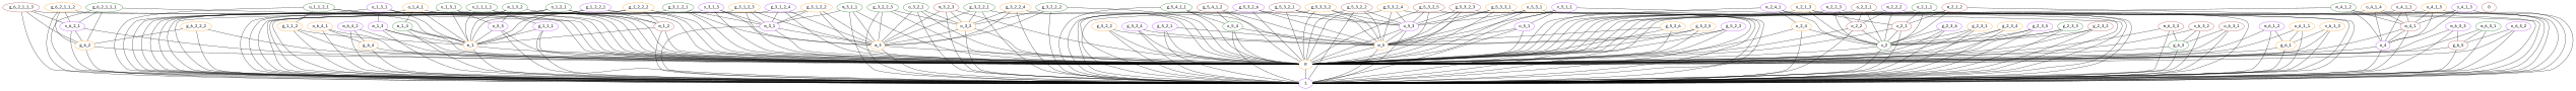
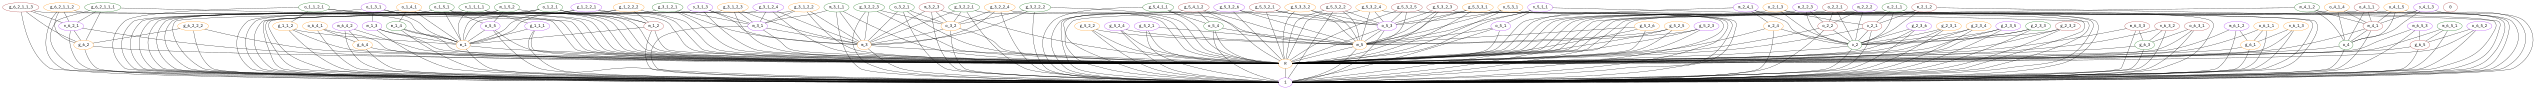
  graph {
    fontname="IBM Plex Mono"
    node [color=darkorange fontname="IBM Plex Mono"]
    edge [fontname="IBM Plex Mono"]
    1 [color=purple]
    g_6_2
    R
    g_6_2_1_1_3 [color=brown]
    m_6_2_1 [color=purple]
    o_6_4_1
    g_6_4
    g_1_1_1 [color=purple]
    m_1
    g_3_1_2_2
    m_3
    m_3_1 [color=purple]
    g_5_3_2_1 [color=brown]
    o_5_3 [color=purple]
    m_5
    o_2_1 [color=brown]
    o_2 [color=darkgreen]
    g_5_2_2
    o_2_2 [color=brown]
    o_1_2_1 [color=darkgreen]
    m_1_2 [color=brown]
    g_1_2_2_2
    g_1_2_2_1 [color=purple]
    m_2_1_2 [color=brown]
    o_2_1_3
    g_3_2_2_1 [color=darkgreen]
    o_3_2
    o_4_1_3 [color=purple]
-   o_4 [color=purple]
+   o_4 [color=darkgreen]
    m_4_1 [color=brown]
    g_1_1_2
    g_6_2_1_1_1 [color=darkgreen]
    o_1_1_2_1 [color=darkgreen]
    o_1_4_1
    m_1_4 [color=darkgreen]
    g_5_2_4 [color=purple]
    g_5_4_1_1 [color=darkgreen]
    o_5_4 [color=darkgreen]
    g_3_2_2_2 [color=darkgreen]
    g_5_2_1 [color=purple]
    0 [color=brown]
    g_5_3_3_2
    n43 [color=purple label=o_5_5]
    g_2_3_6 [color=purple]
    g_5_3_2_6 [color=purple]
    g_5_3_2_2 [color=brown]
    g_3_1_2_4 [color=purple]
    m_6_3_3 [color=brown]
    g_6_3 [color=darkgreen]
    m_6_3_2 [color=brown]
    g_6_2_1_1_2
    g_5_3_2_4
    m_6_4_2 [color=purple]
    o_3_1_3 [color=purple]
    m_6_1_2 [color=purple]
    g_6_1
    g_2_3_1
    o_4_1_1 [color=brown]
    g_5_2_6
    g_3_2_2_4
    g_3_1_2_3
    m_1_3 [color=purple]
    o_1_5_1 [color=darkgreen]
    m_1_1_1_1 [color=darkgreen]
    g_6_2_2_2
    g_2_3_4
    o_2_4
    m_6_5_3 [color=purple]
    g_6_5 [color=brown]
    m_2_4_1 [color=purple]
    m_6_5_1 [color=darkgreen]
    g_5_3_2_3 [color=brown]
    g_5_2_5
    m_2_2_3 [color=purple]
    g_5_4_1_2 [color=brown]
    o_2_2_1 [color=brown]
    m_3_1_1 [color=darkgreen]
    m_1_5_2 [color=darkgreen]
    m_5_1_1 [color=purple]
    o_5_1 [color=purple]
    o_6_3_1 [color=brown]
    o_3_2_1 [color=darkgreen]
    g_3_1_2_1 [color=darkgreen]
    g_2_3_5 [color=purple]
    o_6_5_2 [color=purple]
    g_5_3_3_1
    o_2_1_1 [color=darkgreen]
    g_5_2_3 [color=purple]
    o_5_3_1
    m_3_2_3 [color=brown]
    m_4_1_2 [color=darkgreen]
    g_5_3_2_5 [color=brown]
    o_6_1_1
    m_6_1_3
    g_3_2_2_3 [color=darkgreen]
    o_4_1_4
    o_4_1_5
    m_2_2_2 [color=purple]
    g_2_3_3 [color=darkgreen]
    g_2_3_2 [color=brown]
    o_1_3_1 [color=purple]
    g_6_2 -- 1
    g_6_2 -- R
    R -- 1
    g_6_2_1_1_3 -- 1
    g_6_2_1_1_3 -- g_6_2
    g_6_2_1_1_3 -- R
    g_6_2_1_1_3 -- m_6_2_1
    m_6_2_1 -- 1
    m_6_2_1 -- g_6_2
    m_6_2_1 -- R
    o_6_4_1 -- 1
    o_6_4_1 -- R
    o_6_4_1 -- g_6_4
    g_6_4 -- 1
    g_6_4 -- R
    g_1_1_1 -- 1
    g_1_1_1 -- R
    g_1_1_1 -- m_1
    m_1 -- 1
    m_1 -- R
    g_3_1_2_2 -- 1
    g_3_1_2_2 -- R
    g_3_1_2_2 -- m_3
    g_3_1_2_2 -- m_3_1
    m_3 -- 1
    m_3 -- R
    m_3_1 -- 1
    m_3_1 -- R
    m_3_1 -- m_3
    g_5_3_2_1 -- 1
    g_5_3_2_1 -- R
    g_5_3_2_1 -- o_5_3
    g_5_3_2_1 -- m_5
    o_5_3 -- 1
    o_5_3 -- R
    o_5_3 -- m_5
    m_5 -- 1
    m_5 -- R
    o_2_1 -- 1
    o_2_1 -- R
    o_2_1 -- o_2
    o_2 -- 1
    o_2 -- R
    g_5_2_2 -- 1
    g_5_2_2 -- R
    g_5_2_2 -- m_5
    o_2_2 -- 1
    o_2_2 -- R
    o_2_2 -- o_2
    o_1_2_1 -- 1
    o_1_2_1 -- R
    o_1_2_1 -- m_1
    o_1_2_1 -- m_1_2
    m_1_2 -- 1
    m_1_2 -- R
    m_1_2 -- m_1
    g_1_2_2_2 -- 1
    g_1_2_2_2 -- R
    g_1_2_2_2 -- m_1
    g_1_2_2_2 -- m_1_2
    g_1_2_2_1 -- 1
    g_1_2_2_1 -- R
    g_1_2_2_1 -- m_1
    g_1_2_2_1 -- m_1_2
    m_2_1_2 -- 1
    m_2_1_2 -- R
    m_2_1_2 -- o_2_1
    m_2_1_2 -- o_2
    o_2_1_3 -- 1
    o_2_1_3 -- R
    o_2_1_3 -- o_2_1
    o_2_1_3 -- o_2
    g_3_2_2_1 -- 1
    g_3_2_2_1 -- R
    g_3_2_2_1 -- m_3
    g_3_2_2_1 -- o_3_2
    o_3_2 -- 1
    o_3_2 -- R
    o_3_2 -- m_3
    o_4_1_3 -- 1
    o_4_1_3 -- R
    o_4_1_3 -- o_4
    o_4_1_3 -- m_4_1
    o_4 -- 1
    o_4 -- R
    m_4_1 -- 1
    m_4_1 -- R
    m_4_1 -- o_4
    g_1_1_2 -- 1
    g_1_1_2 -- R
    g_1_1_2 -- m_1
    g_6_2_1_1_1 -- 1
    g_6_2_1_1_1 -- g_6_2
    g_6_2_1_1_1 -- R
    g_6_2_1_1_1 -- m_6_2_1
    o_1_1_2_1 -- 1
    o_1_1_2_1 -- R
    o_1_1_2_1 -- m_1
    o_1_1_2_1 -- g_1_1_2
    o_1_4_1 -- 1
    o_1_4_1 -- R
    o_1_4_1 -- m_1
    o_1_4_1 -- m_1_4
    m_1_4 -- 1
    m_1_4 -- R
    m_1_4 -- m_1
    g_5_2_4 -- 1
    g_5_2_4 -- R
    g_5_2_4 -- m_5
    g_5_4_1_1 -- 1
    g_5_4_1_1 -- R
    g_5_4_1_1 -- m_5
    g_5_4_1_1 -- o_5_4
    o_5_4 -- 1
    o_5_4 -- R
    o_5_4 -- m_5
    g_3_2_2_2 -- 1
    g_3_2_2_2 -- R
    g_3_2_2_2 -- m_3
    g_3_2_2_2 -- o_3_2
    g_5_2_1 -- 1
    g_5_2_1 -- R
    g_5_2_1 -- m_5
    g_5_3_3_2 -- 1
    g_5_3_3_2 -- R
    g_5_3_3_2 -- o_5_3
    g_5_3_3_2 -- m_5
    n43 -- 1
    n43 -- R
    n43 -- m_1
    g_2_3_6 -- 1
    g_2_3_6 -- R
    g_2_3_6 -- o_2
    g_5_3_2_6 -- 1
    g_5_3_2_6 -- R
    g_5_3_2_6 -- o_5_3
    g_5_3_2_6 -- m_5
    g_5_3_2_2 -- 1
    g_5_3_2_2 -- R
    g_5_3_2_2 -- o_5_3
    g_5_3_2_2 -- m_5
    g_3_1_2_4 -- 1
    g_3_1_2_4 -- R
    g_3_1_2_4 -- m_3
    g_3_1_2_4 -- m_3_1
    m_6_3_3 -- 1
    m_6_3_3 -- R
    m_6_3_3 -- g_6_3
    g_6_3 -- 1
    g_6_3 -- R
    m_6_3_2 -- 1
    m_6_3_2 -- R
    m_6_3_2 -- g_6_3
    g_6_2_1_1_2 -- 1
    g_6_2_1_1_2 -- g_6_2
    g_6_2_1_1_2 -- R
    g_6_2_1_1_2 -- m_6_2_1
    g_5_3_2_4 -- 1
    g_5_3_2_4 -- R
    g_5_3_2_4 -- o_5_3
    g_5_3_2_4 -- m_5
    m_6_4_2 -- 1
    m_6_4_2 -- R
    m_6_4_2 -- g_6_4
    o_3_1_3 -- 1
    o_3_1_3 -- R
    o_3_1_3 -- m_3
    o_3_1_3 -- m_3_1
    m_6_1_2 -- 1
    m_6_1_2 -- R
    m_6_1_2 -- g_6_1
    g_6_1 -- 1
    g_6_1 -- R
    g_2_3_1 -- 1
    g_2_3_1 -- R
    g_2_3_1 -- o_2
    o_4_1_1 -- 1
    o_4_1_1 -- R
    o_4_1_1 -- o_4
    o_4_1_1 -- m_4_1
    g_5_2_6 -- 1
    g_5_2_6 -- R
    g_5_2_6 -- m_5
    g_3_2_2_4 -- 1
    g_3_2_2_4 -- R
    g_3_2_2_4 -- m_3
    g_3_2_2_4 -- o_3_2
    g_3_1_2_3 -- 1
    g_3_1_2_3 -- R
    g_3_1_2_3 -- m_3
    g_3_1_2_3 -- m_3_1
    m_1_3 -- 1
    m_1_3 -- R
    m_1_3 -- m_1
    o_1_5_1 -- 1
    o_1_5_1 -- R
    o_1_5_1 -- m_1
    o_1_5_1 -- n43
    m_1_1_1_1 -- 1
    m_1_1_1_1 -- R
    m_1_1_1_1 -- g_1_1_1
    m_1_1_1_1 -- m_1
    g_6_2_2_2 -- 1
    g_6_2_2_2 -- g_6_2
    g_6_2_2_2 -- R
    g_2_3_4 -- 1
    g_2_3_4 -- R
    g_2_3_4 -- o_2
    o_2_4 -- 1
    o_2_4 -- R
    o_2_4 -- o_2
    m_6_5_3 -- 1
    m_6_5_3 -- R
    m_6_5_3 -- g_6_5
    g_6_5 -- 1
    g_6_5 -- R
    m_2_4_1 -- 1
    m_2_4_1 -- R
    m_2_4_1 -- o_2
    m_2_4_1 -- o_2_4
    m_6_5_1 -- 1
    m_6_5_1 -- R
    m_6_5_1 -- g_6_5
    g_5_3_2_3 -- 1
    g_5_3_2_3 -- R
    g_5_3_2_3 -- o_5_3
    g_5_3_2_3 -- m_5
    g_5_2_5 -- 1
    g_5_2_5 -- R
    g_5_2_5 -- m_5
    m_2_2_3 -- 1
    m_2_2_3 -- R
    m_2_2_3 -- o_2
    m_2_2_3 -- o_2_2
    g_5_4_1_2 -- 1
    g_5_4_1_2 -- R
    g_5_4_1_2 -- m_5
    g_5_4_1_2 -- o_5_4
    o_2_2_1 -- 1
    o_2_2_1 -- R
    o_2_2_1 -- o_2
    o_2_2_1 -- o_2_2
    m_3_1_1 -- 1
    m_3_1_1 -- R
    m_3_1_1 -- m_3
    m_3_1_1 -- m_3_1
    m_1_5_2 -- 1
    m_1_5_2 -- R
    m_1_5_2 -- m_1
    m_1_5_2 -- n43
    m_5_1_1 -- 1
    m_5_1_1 -- R
    m_5_1_1 -- m_5
    m_5_1_1 -- o_5_1
    o_5_1 -- 1
    o_5_1 -- R
    o_5_1 -- m_5
    o_6_3_1 -- 1
    o_6_3_1 -- R
    o_6_3_1 -- g_6_3
    o_3_2_1 -- 1
    o_3_2_1 -- R
    o_3_2_1 -- m_3
    o_3_2_1 -- o_3_2
    g_3_1_2_1 -- 1
    g_3_1_2_1 -- R
    g_3_1_2_1 -- m_3
    g_3_1_2_1 -- m_3_1
    g_2_3_5 -- 1
    g_2_3_5 -- R
    g_2_3_5 -- o_2
    o_6_5_2 -- 1
    o_6_5_2 -- R
    o_6_5_2 -- g_6_5
    g_5_3_3_1 -- 1
    g_5_3_3_1 -- R
    g_5_3_3_1 -- o_5_3
    g_5_3_3_1 -- m_5
    o_2_1_1 -- 1
    o_2_1_1 -- R
    o_2_1_1 -- o_2_1
    o_2_1_1 -- o_2
    g_5_2_3 -- 1
    g_5_2_3 -- R
    g_5_2_3 -- m_5
    o_5_3_1 -- 1
    o_5_3_1 -- R
    o_5_3_1 -- o_5_3
    o_5_3_1 -- m_5
    m_3_2_3 -- 1
    m_3_2_3 -- R
    m_3_2_3 -- m_3
    m_3_2_3 -- o_3_2
    m_4_1_2 -- 1
    m_4_1_2 -- R
    m_4_1_2 -- o_4
    m_4_1_2 -- m_4_1
    g_5_3_2_5 -- 1
    g_5_3_2_5 -- R
    g_5_3_2_5 -- o_5_3
    g_5_3_2_5 -- m_5
    o_6_1_1 -- 1
    o_6_1_1 -- R
    o_6_1_1 -- g_6_1
    m_6_1_3 -- 1
    m_6_1_3 -- R
    m_6_1_3 -- g_6_1
    g_3_2_2_3 -- 1
    g_3_2_2_3 -- R
    g_3_2_2_3 -- m_3
    g_3_2_2_3 -- o_3_2
    o_4_1_4 -- 1
    o_4_1_4 -- R
    o_4_1_4 -- o_4
    o_4_1_4 -- m_4_1
    o_4_1_5 -- 1
    o_4_1_5 -- R
    o_4_1_5 -- o_4
    o_4_1_5 -- m_4_1
    m_2_2_2 -- 1
    m_2_2_2 -- R
    m_2_2_2 -- o_2
    m_2_2_2 -- o_2_2
    g_2_3_3 -- 1
    g_2_3_3 -- R
    g_2_3_3 -- o_2
    g_2_3_2 -- 1
    g_2_3_2 -- R
    g_2_3_2 -- o_2
    o_1_3_1 -- 1
    o_1_3_1 -- R
    o_1_3_1 -- m_1
    o_1_3_1 -- m_1_3
  }
